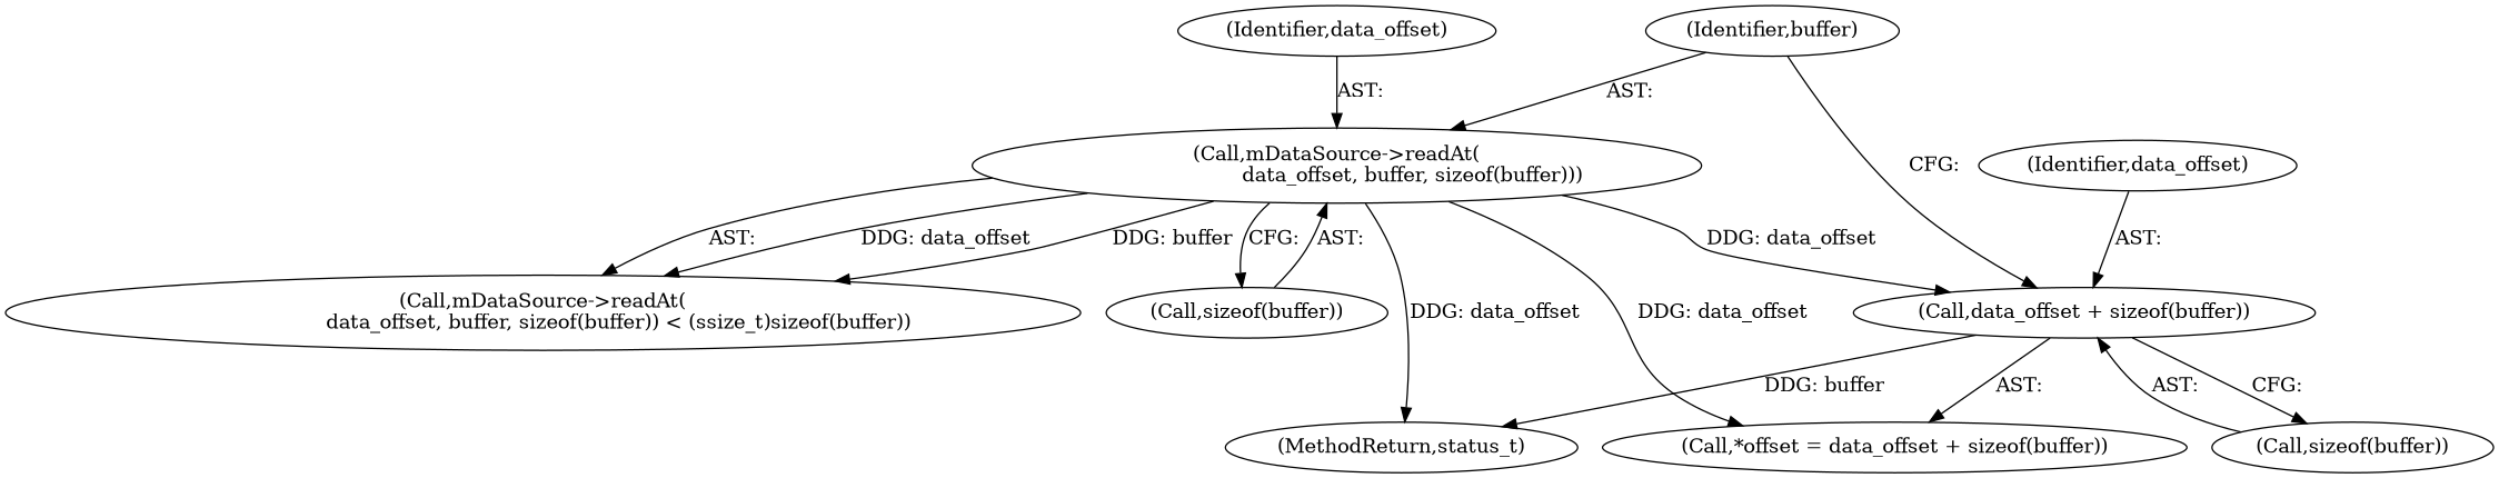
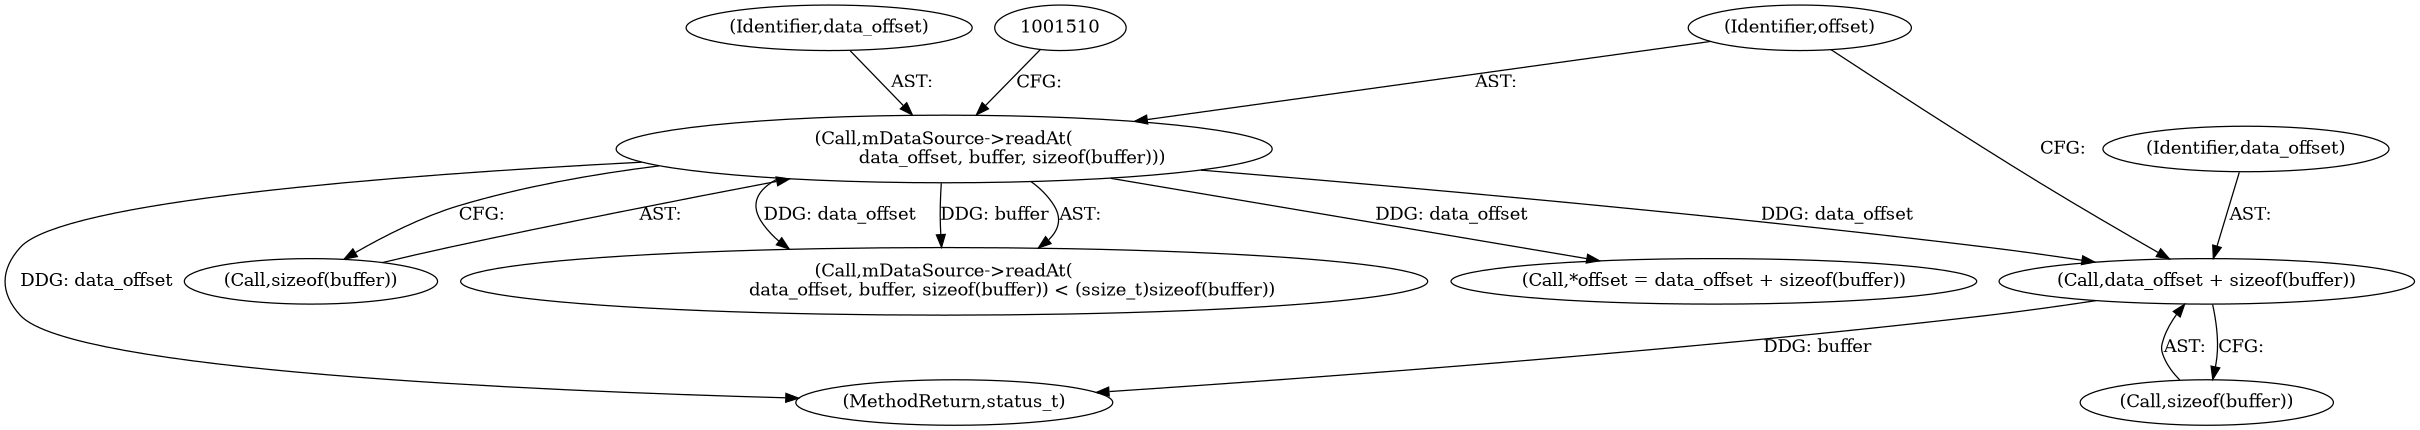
  digraph {
    n1 [label="(Call,data_offset + sizeof(buffer))"]
    n2 [label="(Call,*offset = data_offset + sizeof(buffer))"]
    n3 [label="(Call,sizeof(buffer))"]
    n4 [label="(MethodReturn,status_t)"]
    n5 [label="(Call,mDataSource->readAt(\n                        data_offset, buffer, sizeof(buffer)))"]
    n6 [label="(Call,sizeof(buffer))"]
    n7 [label="(Call,mDataSource->readAt(\n                        data_offset, buffer, sizeof(buffer)) < (ssize_t)sizeof(buffer))"]
    n8 [label="(Identifier,data_offset)"]
-   n9 [label="(Identifier,buffer)"]
+   n9 [label="(Identifier,offset)"]
    n10 [label="(Identifier,data_offset)"]
-   n1 -> n2 [label="AST: "]
+   1001510
    n1 -> n3 [label="CFG: "]
    n1 -> n4 [label="DDG: buffer"]
    n3 -> n1 [label="AST: "]
    n5 -> n1 [label="DDG: data_offset"]
    n5 -> n2 [label="DDG: data_offset"]
    n5 -> n4 [label="DDG: data_offset"]
    n5 -> n6 [label="CFG: "]
    n5 -> n7 [label="AST: "]
    n5 -> n7 [label="DDG: data_offset"]
    n5 -> n7 [label="DDG: buffer"]
    n6 -> n5 [label="AST: "]
    n8 -> n5 [label="AST: "]
    n9 -> n1 [label="CFG: "]
    n9 -> n5 [label="AST: "]
    n10 -> n1 [label="AST: "]
+   1001510 -> n5 [label="CFG: "]
  }
